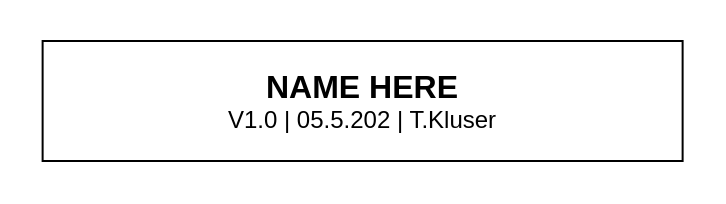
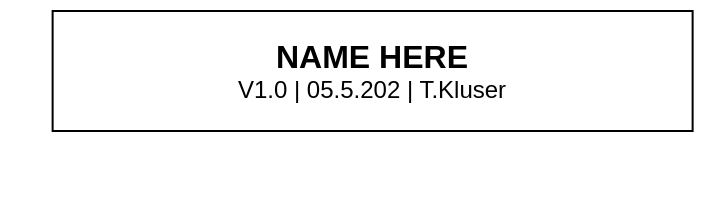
  <mxCell id="0" />
  <mxCell id="1" parent="0" />
- <mxCell id="2" value="&lt;font style=&quot;font-size: 16px&quot;&gt;&lt;b&gt;NAME HERE&lt;/b&gt;&lt;/font&gt;&lt;font style=&quot;font-size: 6px&quot;&gt;&lt;br&gt;&lt;/font&gt;V1.0 | 05.5.202 | T.Kluser" style="rounded=0;whiteSpace=wrap;html=1;" parent="1" vertex="1"><mxGeometry x="20.81" y="20" width="320" height="60" as="geometry" /></mxCell>
+ <mxCell id="2" value="&lt;font style=&quot;font-size: 16px&quot;&gt;&lt;b&gt;NAME HERE&lt;/b&gt;&lt;/font&gt;&lt;font style=&quot;font-size: 6px&quot;&gt;&lt;br&gt;&lt;/font&gt;V1.0 | 05.5.202 | T.Kluser" style="rounded=0;whiteSpace=wrap;html=1;" parent="1" vertex="1"><mxGeometry x="25.81" y="5" width="320" height="60" as="geometry" /></mxCell>
